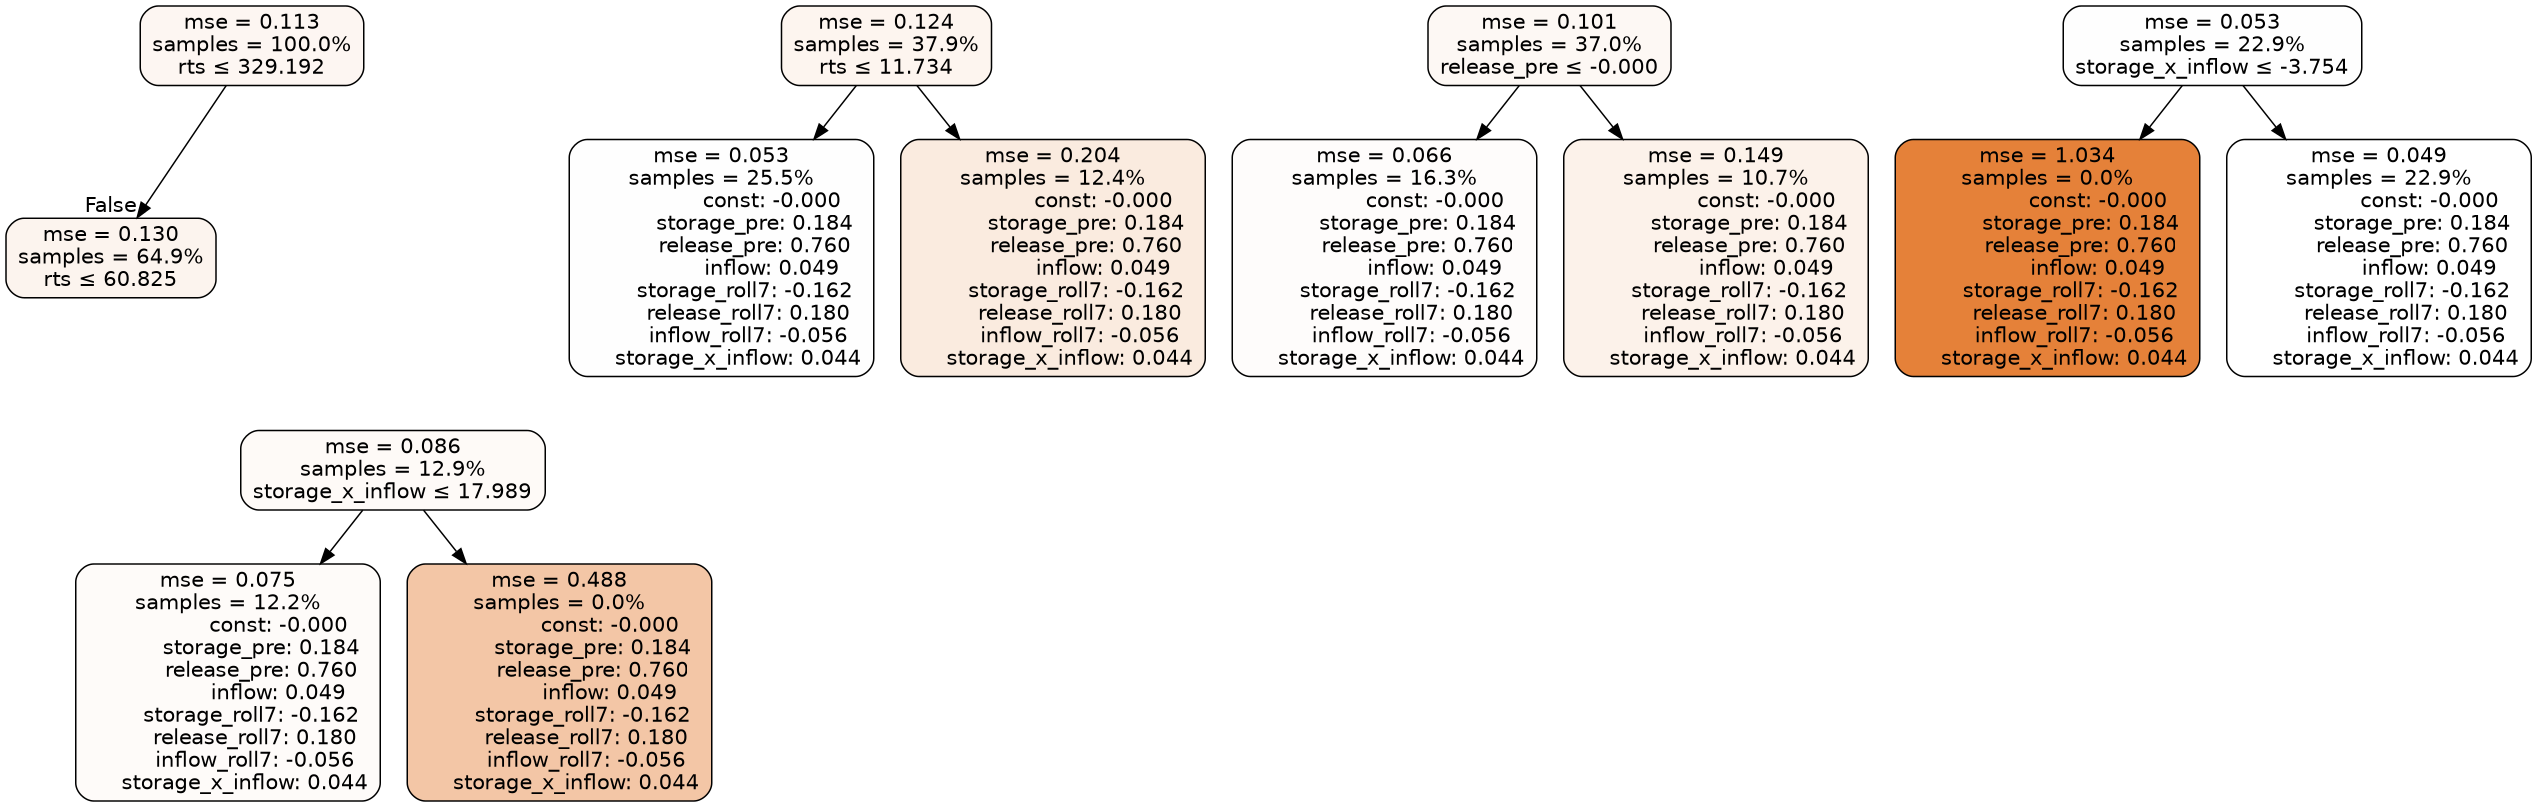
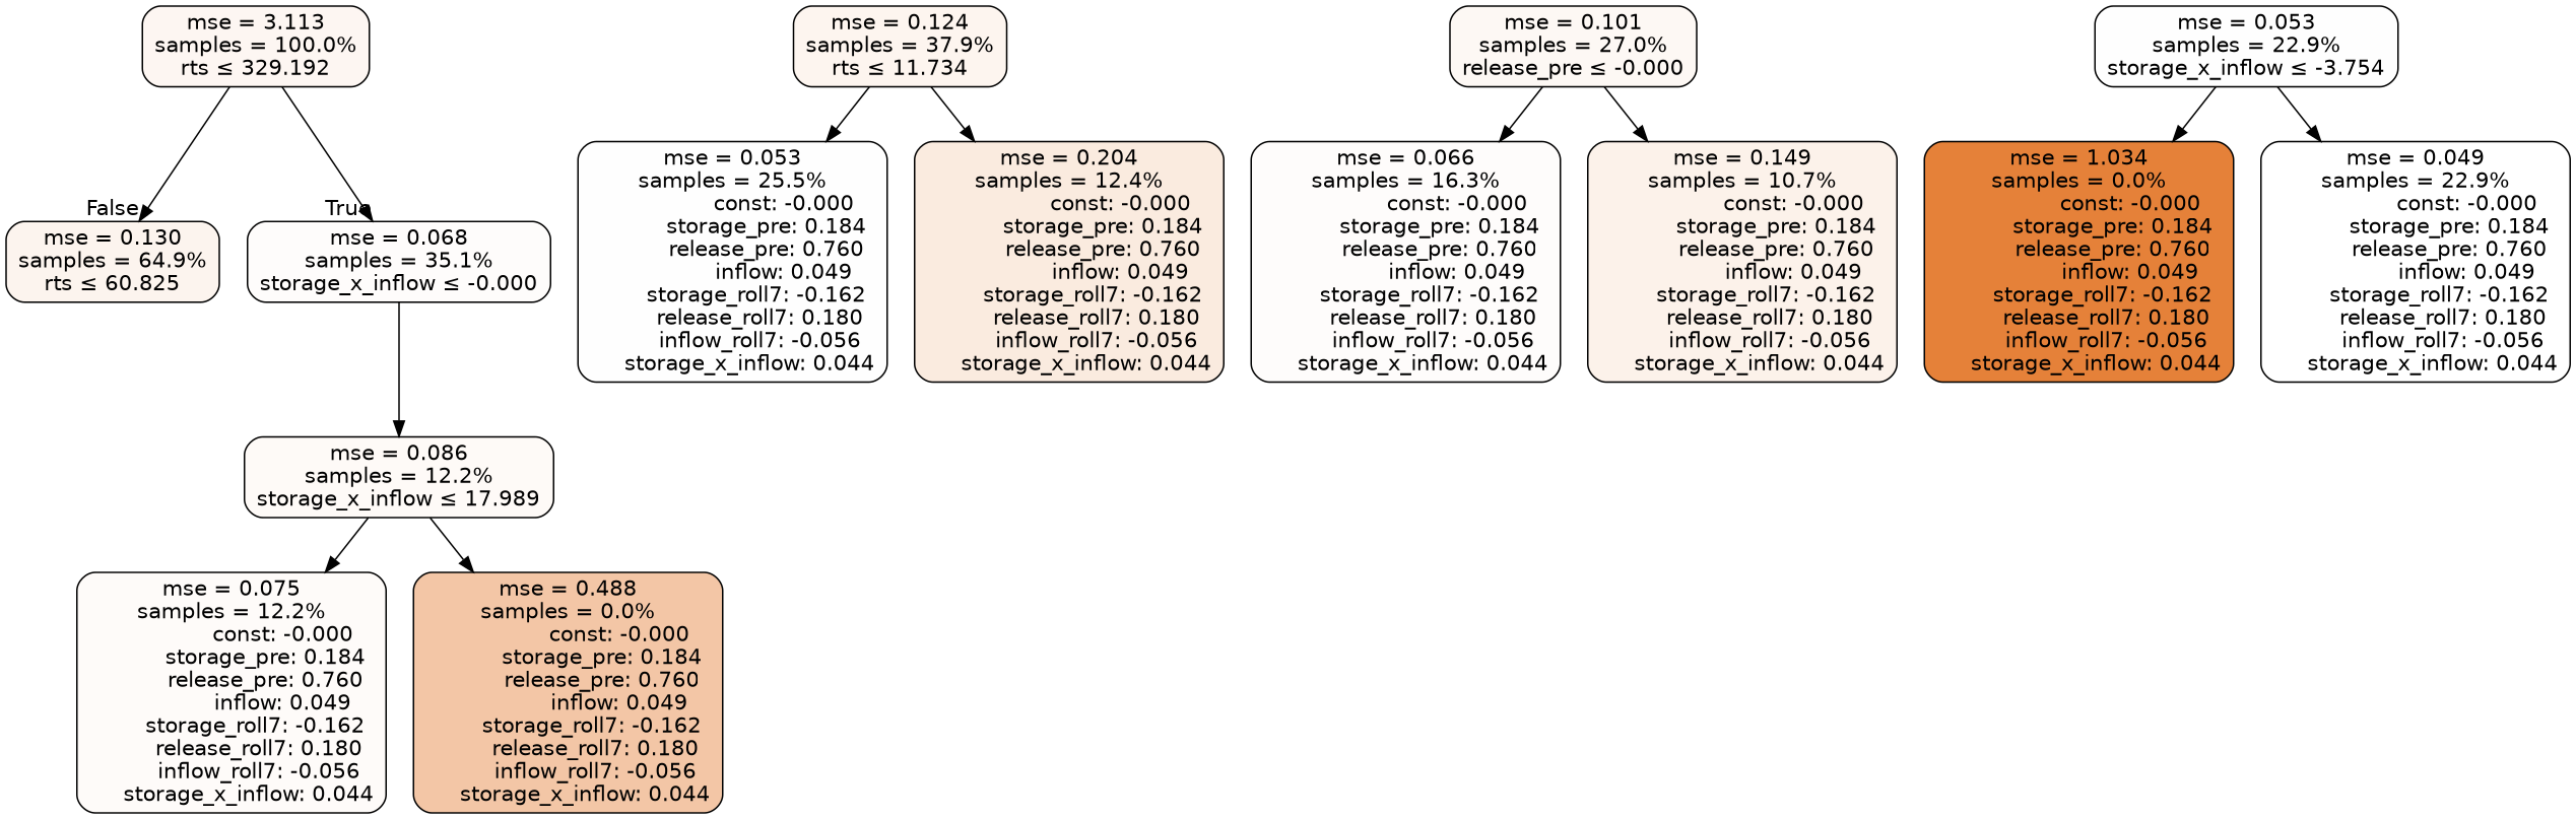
  digraph {
    fontname="DejaVu Sans"
    node [color=black fillcolor="#fefcfb" fontname="DejaVu Sans" shape=rectangle style="filled, rounded"]
    edge [fontname="DejaVu Sans"]
-   n1 [fillcolor="#fdf6f2" label="mse = 0.113\nsamples = 100.0%\nrts &le; 329.192"]
+   n1 [fillcolor="#fdf6f2" label="mse = 3.113\nsamples = 100.0%\nrts &le; 329.192"]
    n2 [fillcolor="#fcf4ee" label="mse = 0.130\nsamples = 64.9%\nrts &le; 60.825"]
-   n4 [fillcolor="#fefaf7" label="mse = 0.086\nsamples = 12.9%\nstorage_x_inflow &le; 17.989"]
+   n3 [label="mse = 0.068\nsamples = 35.1%\nstorage_x_inflow &le; -0.000"]
+   n4 [fillcolor="#fefaf7" label="mse = 0.086\nsamples = 12.2%\nstorage_x_inflow &le; 17.989"]
    n5 [fillcolor="#fdf5ef" label="mse = 0.124\nsamples = 37.9%\nrts &le; 11.734"]
    n6 [fillcolor="#fefefe" label="mse = 0.053\nsamples = 25.5%\n               const: -0.000\n          storage_pre: 0.184\n          release_pre: 0.760\n               inflow: 0.049\n       storage_roll7: -0.162\n        release_roll7: 0.180\n        inflow_roll7: -0.056\n     storage_x_inflow: 0.044"]
    n7 [fillcolor="#faebdf" label="mse = 0.204\nsamples = 12.4%\n               const: -0.000\n          storage_pre: 0.184\n          release_pre: 0.760\n               inflow: 0.049\n       storage_roll7: -0.162\n        release_roll7: 0.180\n        inflow_roll7: -0.056\n     storage_x_inflow: 0.044"]
-   n8 [fillcolor="#fdf8f4" label="mse = 0.101\nsamples = 37.0%\nrelease_pre &le; -0.000"]
+   n8 [fillcolor="#fdf8f4" label="mse = 0.101\nsamples = 27.0%\nrelease_pre &le; -0.000"]
    n9 [label="mse = 0.066\nsamples = 16.3%\n               const: -0.000\n          storage_pre: 0.184\n          release_pre: 0.760\n               inflow: 0.049\n       storage_roll7: -0.162\n        release_roll7: 0.180\n        inflow_roll7: -0.056\n     storage_x_inflow: 0.044"]
    n10 [fillcolor="#fcf2ea" label="mse = 0.149\nsamples = 10.7%\n               const: -0.000\n          storage_pre: 0.184\n          release_pre: 0.760\n               inflow: 0.049\n       storage_roll7: -0.162\n        release_roll7: 0.180\n        inflow_roll7: -0.056\n     storage_x_inflow: 0.044"]
    n11 [fillcolor="#fefefe" label="mse = 0.053\nsamples = 22.9%\nstorage_x_inflow &le; -3.754"]
    n12 [fillcolor="#e58139" label="mse = 1.034\nsamples = 0.0%\n               const: -0.000\n          storage_pre: 0.184\n          release_pre: 0.760\n               inflow: 0.049\n       storage_roll7: -0.162\n        release_roll7: 0.180\n        inflow_roll7: -0.056\n     storage_x_inflow: 0.044"]
    n13 [fillcolor="#ffffff" label="mse = 0.049\nsamples = 22.9%\n               const: -0.000\n          storage_pre: 0.184\n          release_pre: 0.760\n               inflow: 0.049\n       storage_roll7: -0.162\n        release_roll7: 0.180\n        inflow_roll7: -0.056\n     storage_x_inflow: 0.044"]
    n14 [fillcolor="#fefbf9" label="mse = 0.075\nsamples = 12.2%\n               const: -0.000\n          storage_pre: 0.184\n          release_pre: 0.760\n               inflow: 0.049\n       storage_roll7: -0.162\n        release_roll7: 0.180\n        inflow_roll7: -0.056\n     storage_x_inflow: 0.044"]
    n15 [fillcolor="#f3c6a6" label="mse = 0.488\nsamples = 0.0%\n               const: -0.000\n          storage_pre: 0.184\n          release_pre: 0.760\n               inflow: 0.049\n       storage_roll7: -0.162\n        release_roll7: 0.180\n        inflow_roll7: -0.056\n     storage_x_inflow: 0.044"]
    n1 -> n2 [headlabel=False labelangle=45 labeldistance=2.5]
+   n1 -> n3 [headlabel=True labelangle=-45 labeldistance=2.5]
+   n3 -> n4
    n4 -> n14
    n4 -> n15
    n5 -> n6
    n5 -> n7
    n8 -> n9
    n8 -> n10
    n11 -> n12
    n11 -> n13
  }
